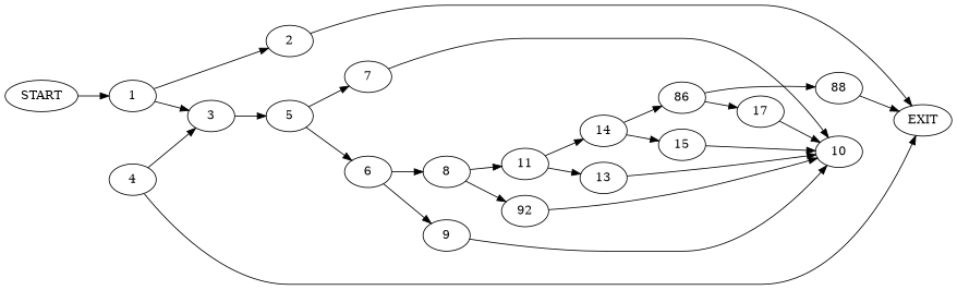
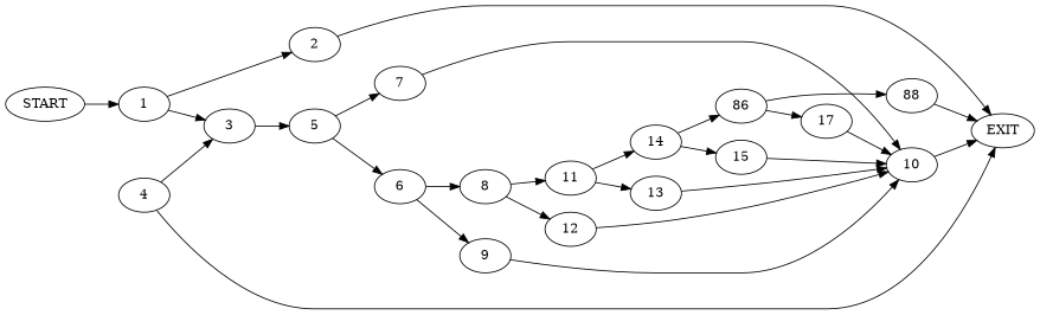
  digraph {
    rankdir=LR
    n1 [label=START]
    1
    2
    3
    n5 [label=EXIT]
    5
    4
    6
    7
    8
    9
    10
    11
-   12 [label=92]
+   12
    13
    14
    15
    n18 [label=86]
    17
    n20 [label=88]
    n1 -> 1
    1 -> 2
    1 -> 3
    2 -> n5
    3 -> 5
    5 -> 6
    5 -> 7
    4 -> 3
    4 -> n5
    6 -> 8
    6 -> 9
    7 -> 10
    8 -> 11
    8 -> 12
    9 -> 10
+   10 -> n5
    11 -> 13
    11 -> 14
    12 -> 10
    13 -> 10
    14 -> 15
    14 -> n18
    15 -> 10
    n18 -> 17
    n18 -> n20
    17 -> 10
    n20 -> n5
  }
